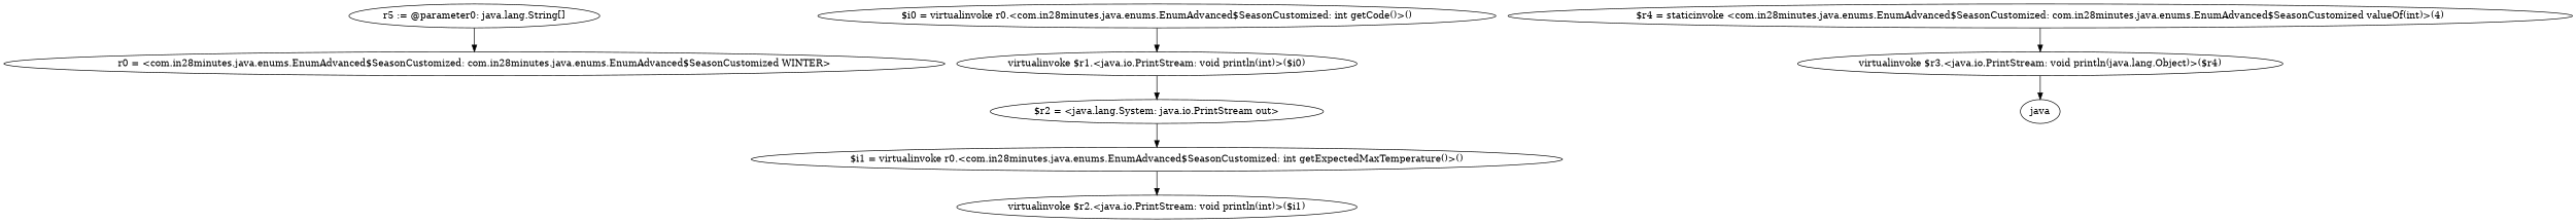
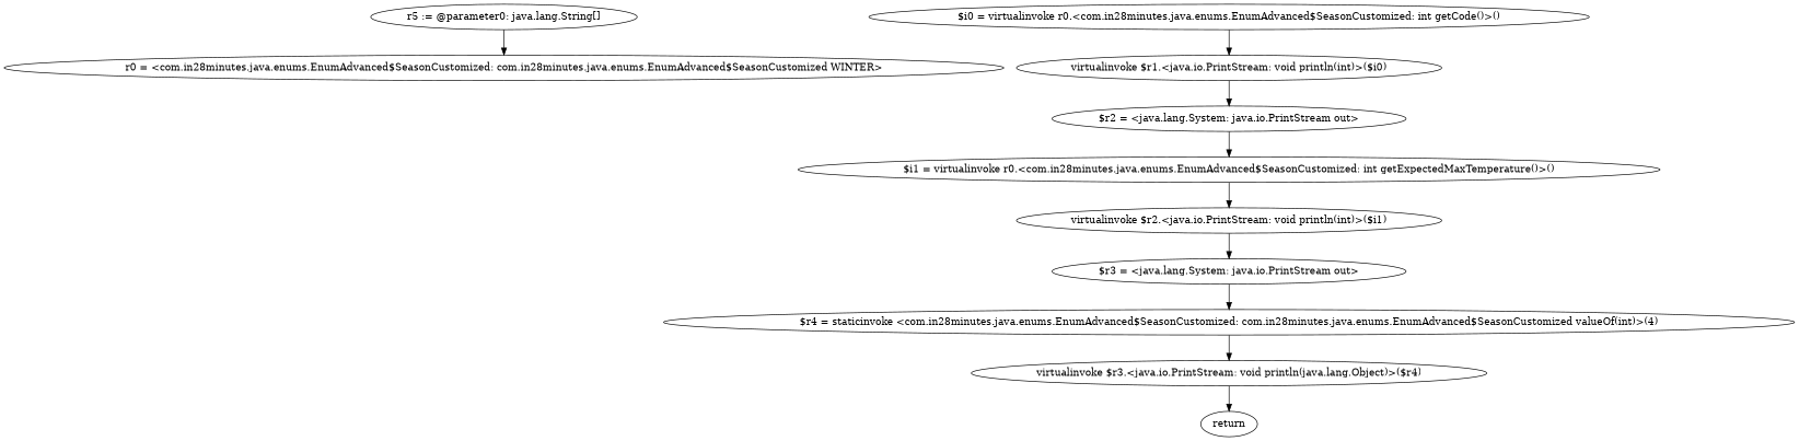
  digraph {
    "r5 := @parameter0: java.lang.String[]"
    "r0 = <com.in28minutes.java.enums.EnumAdvanced$SeasonCustomized: com.in28minutes.java.enums.EnumAdvanced$SeasonCustomized WINTER>"
    "$i0 = virtualinvoke r0.<com.in28minutes.java.enums.EnumAdvanced$SeasonCustomized: int getCode()>()"
    "virtualinvoke $r1.<java.io.PrintStream: void println(int)>($i0)"
    "$r2 = <java.lang.System: java.io.PrintStream out>"
    "$i1 = virtualinvoke r0.<com.in28minutes.java.enums.EnumAdvanced$SeasonCustomized: int getExpectedMaxTemperature()>()"
    "virtualinvoke $r2.<java.io.PrintStream: void println(int)>($i1)"
+   "$r3 = <java.lang.System: java.io.PrintStream out>"
    "$r4 = staticinvoke <com.in28minutes.java.enums.EnumAdvanced$SeasonCustomized: com.in28minutes.java.enums.EnumAdvanced$SeasonCustomized valueOf(int)>(4)"
    "virtualinvoke $r3.<java.io.PrintStream: void println(java.lang.Object)>($r4)"
-   return [label=java]
+   return
    "r5 := @parameter0: java.lang.String[]" -> "r0 = <com.in28minutes.java.enums.EnumAdvanced$SeasonCustomized: com.in28minutes.java.enums.EnumAdvanced$SeasonCustomized WINTER>"
    "$i0 = virtualinvoke r0.<com.in28minutes.java.enums.EnumAdvanced$SeasonCustomized: int getCode()>()" -> "virtualinvoke $r1.<java.io.PrintStream: void println(int)>($i0)"
    "virtualinvoke $r1.<java.io.PrintStream: void println(int)>($i0)" -> "$r2 = <java.lang.System: java.io.PrintStream out>"
    "$r2 = <java.lang.System: java.io.PrintStream out>" -> "$i1 = virtualinvoke r0.<com.in28minutes.java.enums.EnumAdvanced$SeasonCustomized: int getExpectedMaxTemperature()>()"
    "$i1 = virtualinvoke r0.<com.in28minutes.java.enums.EnumAdvanced$SeasonCustomized: int getExpectedMaxTemperature()>()" -> "virtualinvoke $r2.<java.io.PrintStream: void println(int)>($i1)"
+   "virtualinvoke $r2.<java.io.PrintStream: void println(int)>($i1)" -> "$r3 = <java.lang.System: java.io.PrintStream out>"
+   "$r3 = <java.lang.System: java.io.PrintStream out>" -> "$r4 = staticinvoke <com.in28minutes.java.enums.EnumAdvanced$SeasonCustomized: com.in28minutes.java.enums.EnumAdvanced$SeasonCustomized valueOf(int)>(4)"
    "$r4 = staticinvoke <com.in28minutes.java.enums.EnumAdvanced$SeasonCustomized: com.in28minutes.java.enums.EnumAdvanced$SeasonCustomized valueOf(int)>(4)" -> "virtualinvoke $r3.<java.io.PrintStream: void println(java.lang.Object)>($r4)"
    "virtualinvoke $r3.<java.io.PrintStream: void println(java.lang.Object)>($r4)" -> return
  }
